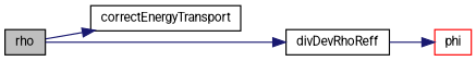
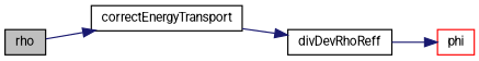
  digraph {
    fontname=Roboto
    rankdir=LR
    node [color=black fontname=Roboto fontsize=10 shape=record]
    edge [color=midnightblue fontname=Roboto fontsize=10 labelfontname=Helvetica labelfontsize=10 style=solid]
    n1 [fillcolor=grey75 fontcolor=black height=0.2 label=rho style=filled width=0.4]
    n2 [height=0.2 label=correctEnergyTransport width=0.4]
    n3 [height=0.2 label=divDevRhoReff width=0.4]
    n4 [color=red height=0.2 label=phi width=0.4]
    n1 -> n2
-   n1 -> n3
+   n2 -> n3
    n3 -> n4
  }
